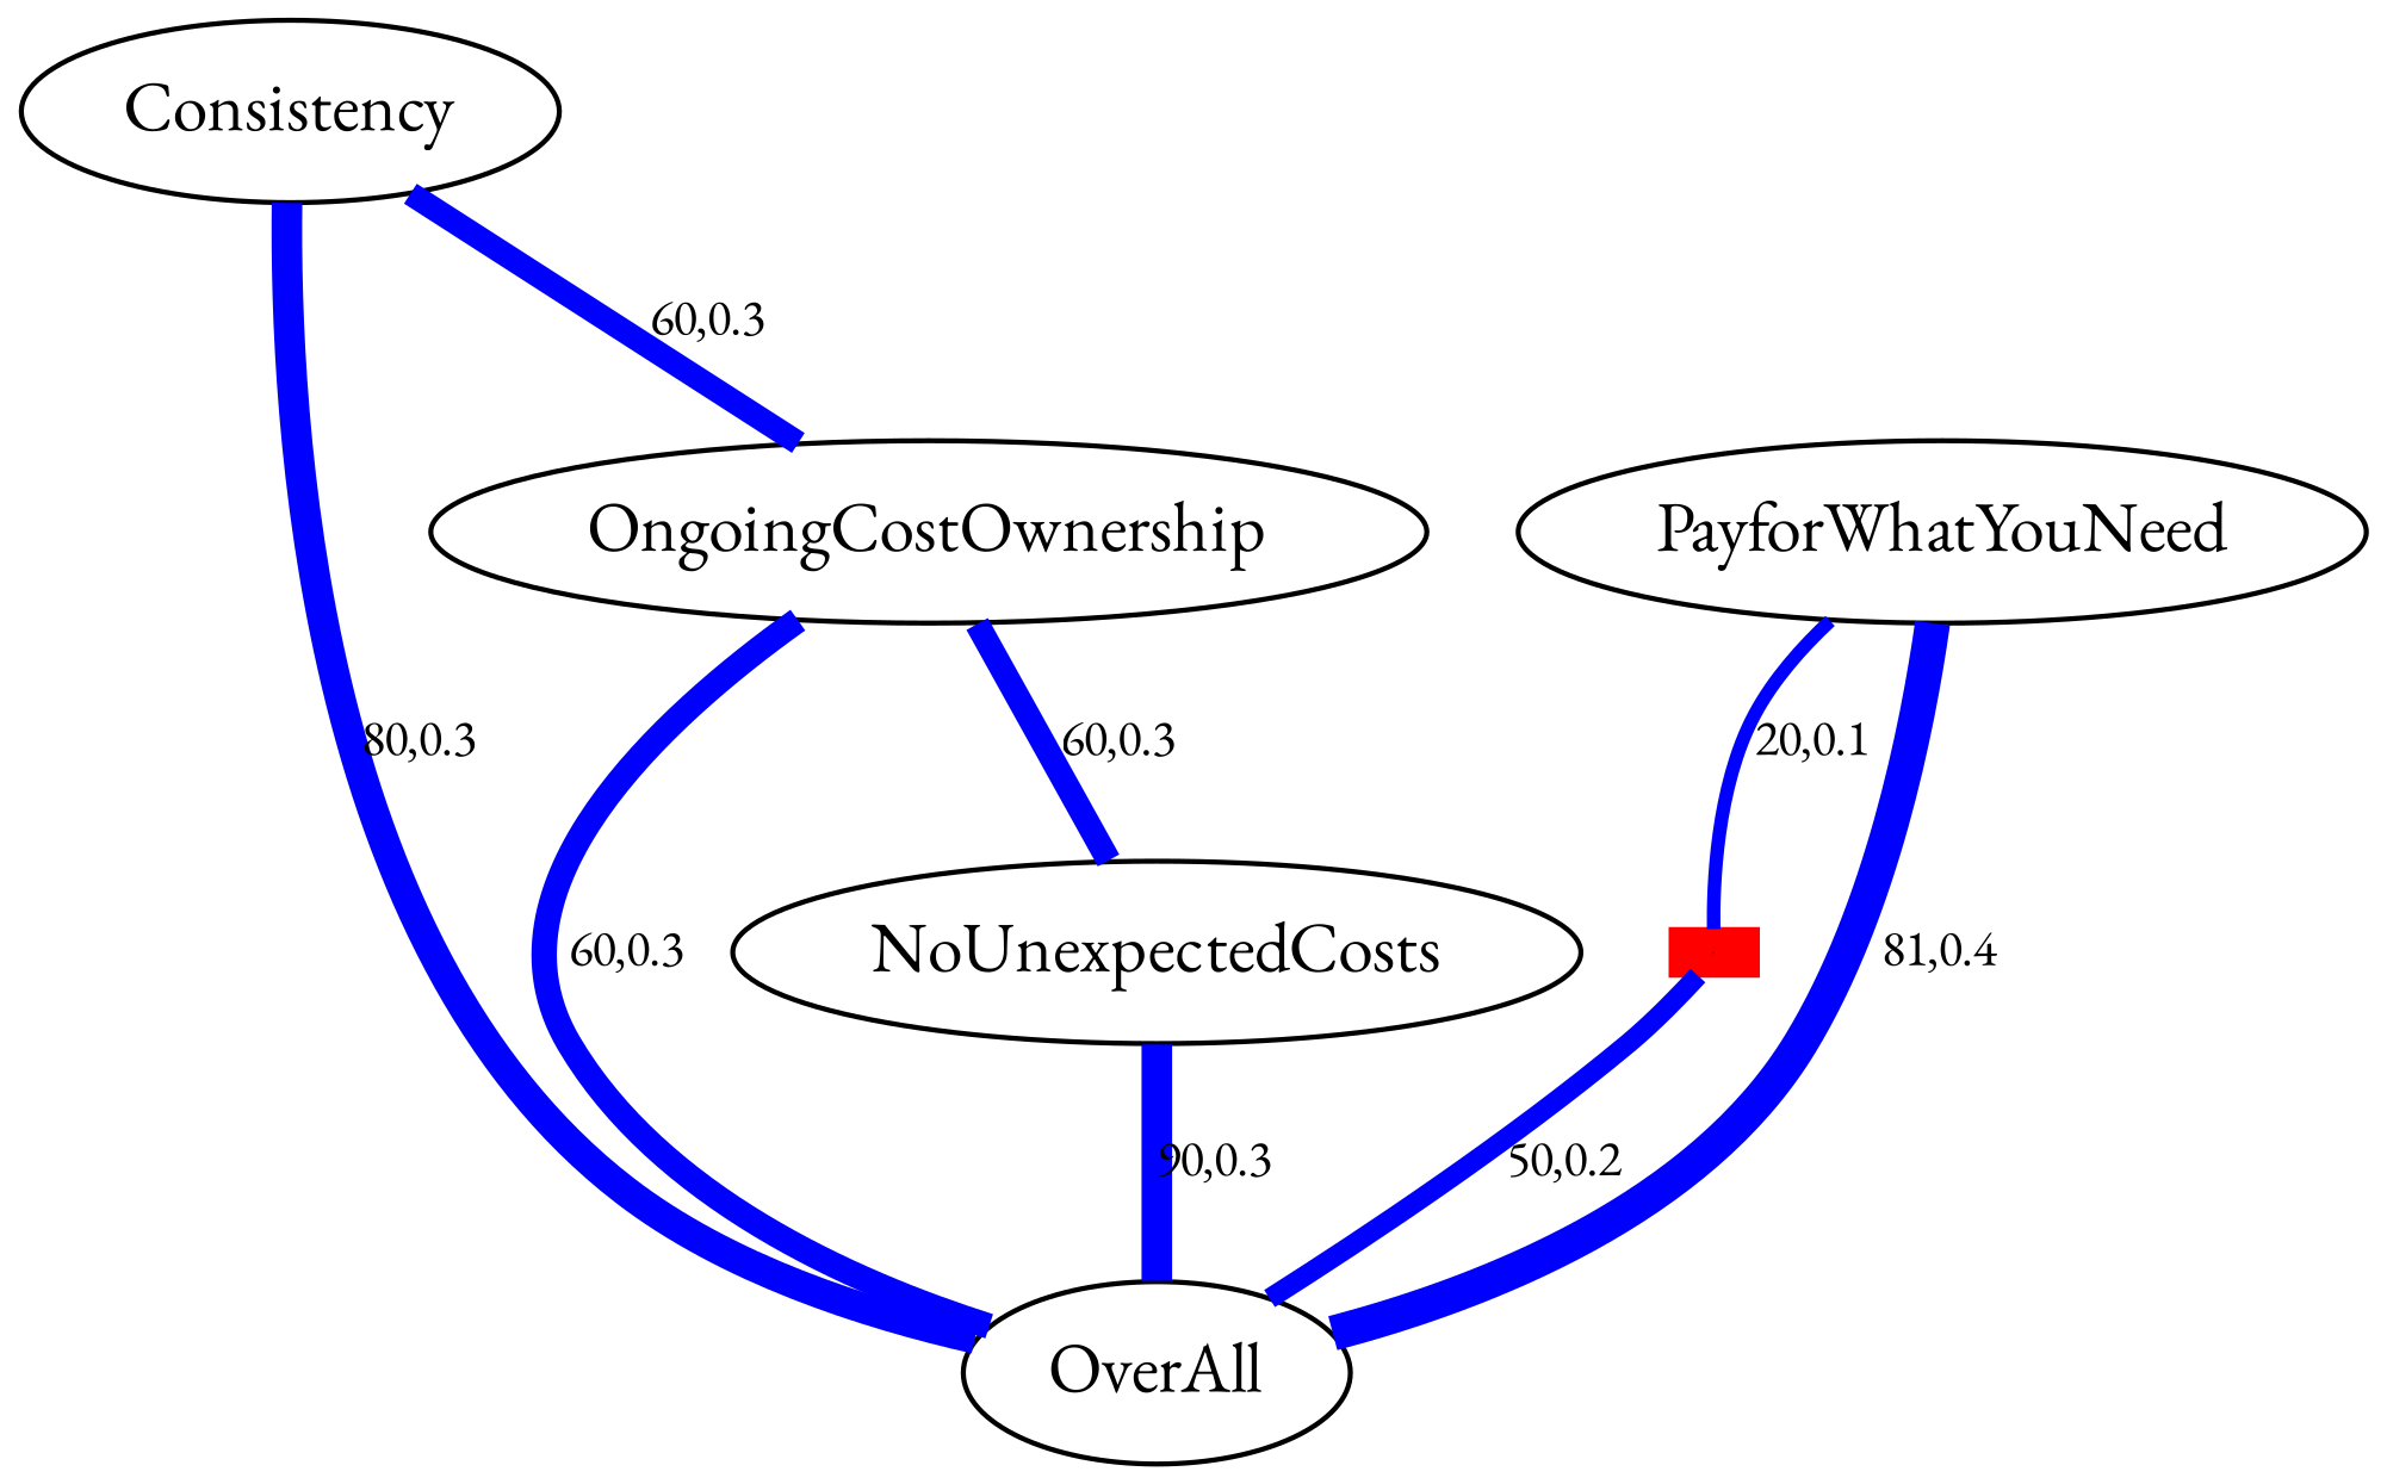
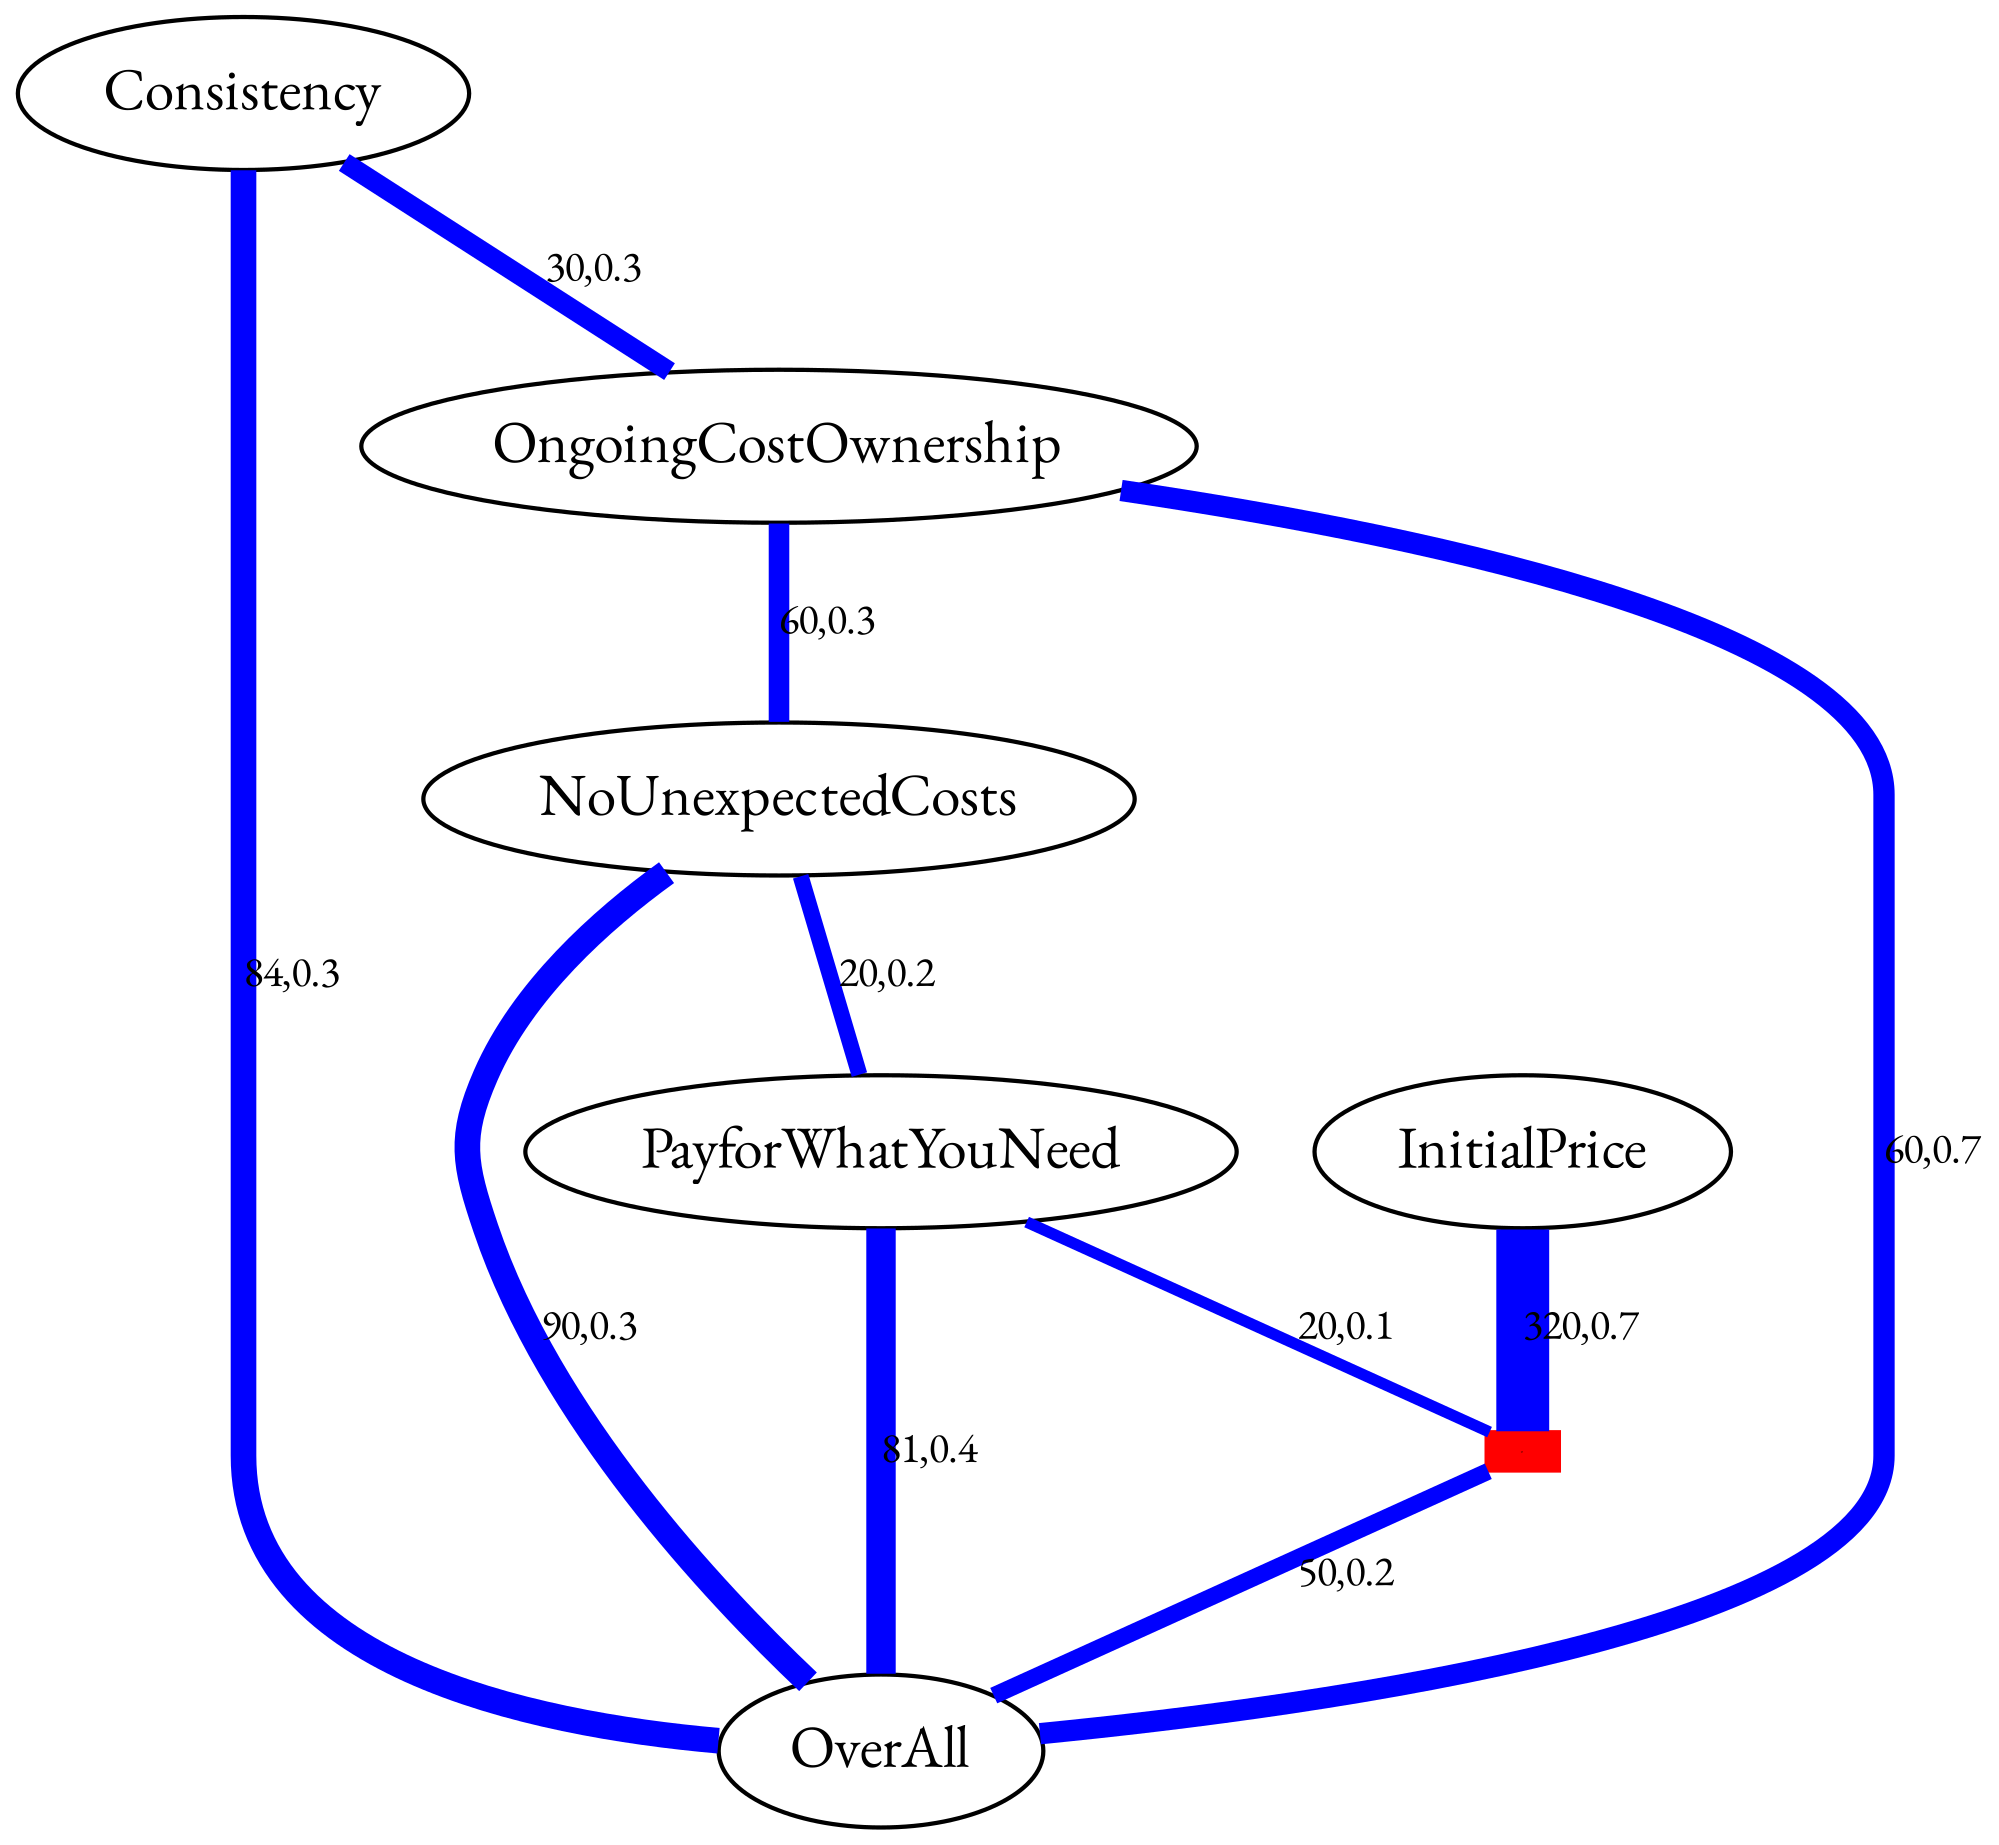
  digraph {
    fontname="EB Garamond"
    node [fontname="EB Garamond"]
    edge [color=blue dir=none fontname="EB Garamond" fontsize=10]
    n1 [color=red fontsize=1 height=.01 label=o shape=box style=filled width=.01]
    OverAll
    Consistency
    OngoingCostOwnership
    NoUnexpectedCosts
    PayforWhatYouNeed
+   InitialPrice
    n1 -> OverAll [label="50,0.2" style="setlinewidth(3.98699)" weight=53]
-   Consistency -> OverAll [label="80,0.3" style="setlinewidth(6.03168)" weight=84]
-   Consistency -> OngoingCostOwnership [label="60,0.3" style="setlinewidth(4.66398)" weight=27]
-   OngoingCostOwnership -> OverAll [label="60,0.3" style="setlinewidth(5.01576)" weight=56]
+   Consistency -> OverAll [label="84,0.3" style="setlinewidth(6.03168)" weight=84]
+   Consistency -> OngoingCostOwnership [label="30,0.3" style="setlinewidth(4.66398)" weight=27]
+   OngoingCostOwnership -> OverAll [label="60,0.7" style="setlinewidth(5.01576)" weight=56]
    OngoingCostOwnership -> NoUnexpectedCosts [label="60,0.3" style="setlinewidth(4.84079)" weight=64]
    NoUnexpectedCosts -> OverAll [label="90,0.3" style="setlinewidth(6.03591)" weight=76]
+   NoUnexpectedCosts -> PayforWhatYouNeed [label="20,0.2" style="setlinewidth(3.76218)" weight=15]
    PayforWhatYouNeed -> n1 [label="20,0.1" style="setlinewidth(2.67603)" weight=16]
    PayforWhatYouNeed -> OverAll [label="81,0.4" style="setlinewidth(6.92272)" weight=83]
+   InitialPrice -> n1 [label="320,0.7" style="setlinewidth(12.4445)" weight=315]
  }
